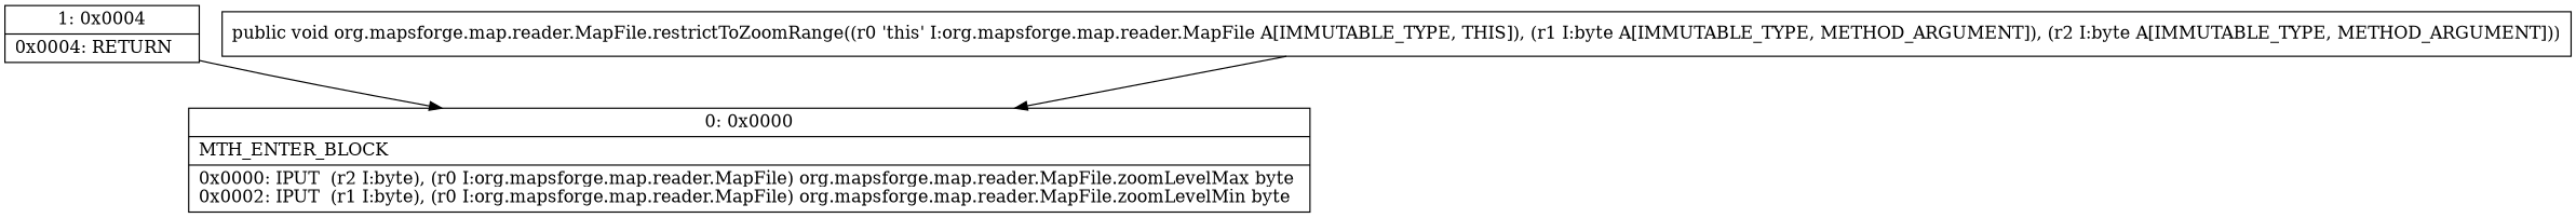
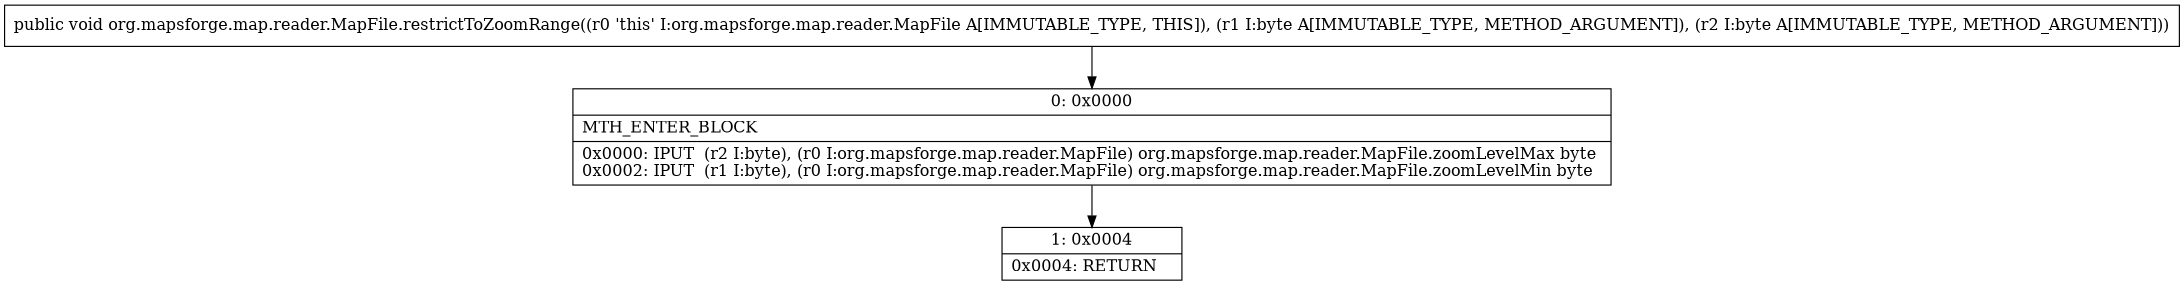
  digraph {
    node [shape=record]
    n1 [label="{0\:\ 0x0000|MTH_ENTER_BLOCK\l|0x0000: IPUT  (r2 I:byte), (r0 I:org.mapsforge.map.reader.MapFile) org.mapsforge.map.reader.MapFile.zoomLevelMax byte \l0x0002: IPUT  (r1 I:byte), (r0 I:org.mapsforge.map.reader.MapFile) org.mapsforge.map.reader.MapFile.zoomLevelMin byte \l}"]
    n2 [label="{1\:\ 0x0004|0x0004: RETURN   \l}"]
    n3 [label="{public void org.mapsforge.map.reader.MapFile.restrictToZoomRange((r0 'this' I:org.mapsforge.map.reader.MapFile A[IMMUTABLE_TYPE, THIS]), (r1 I:byte A[IMMUTABLE_TYPE, METHOD_ARGUMENT]), (r2 I:byte A[IMMUTABLE_TYPE, METHOD_ARGUMENT])) }"]
-   n2 -> n1
+   n1 -> n2
    n3 -> n1
  }
